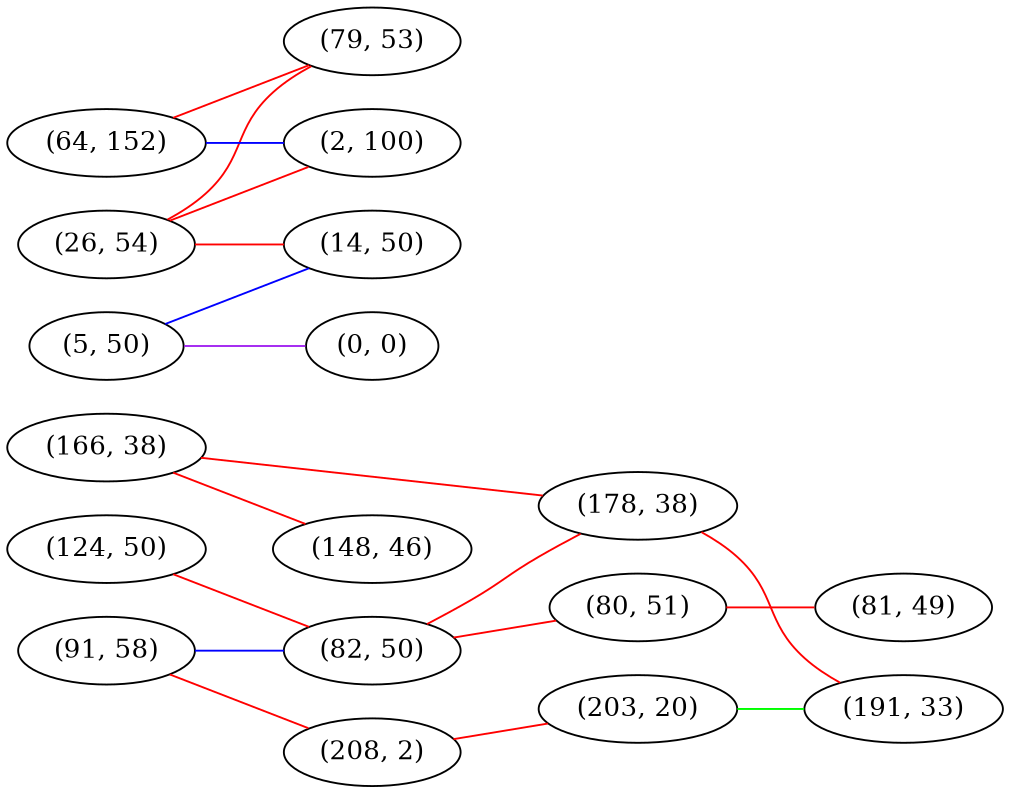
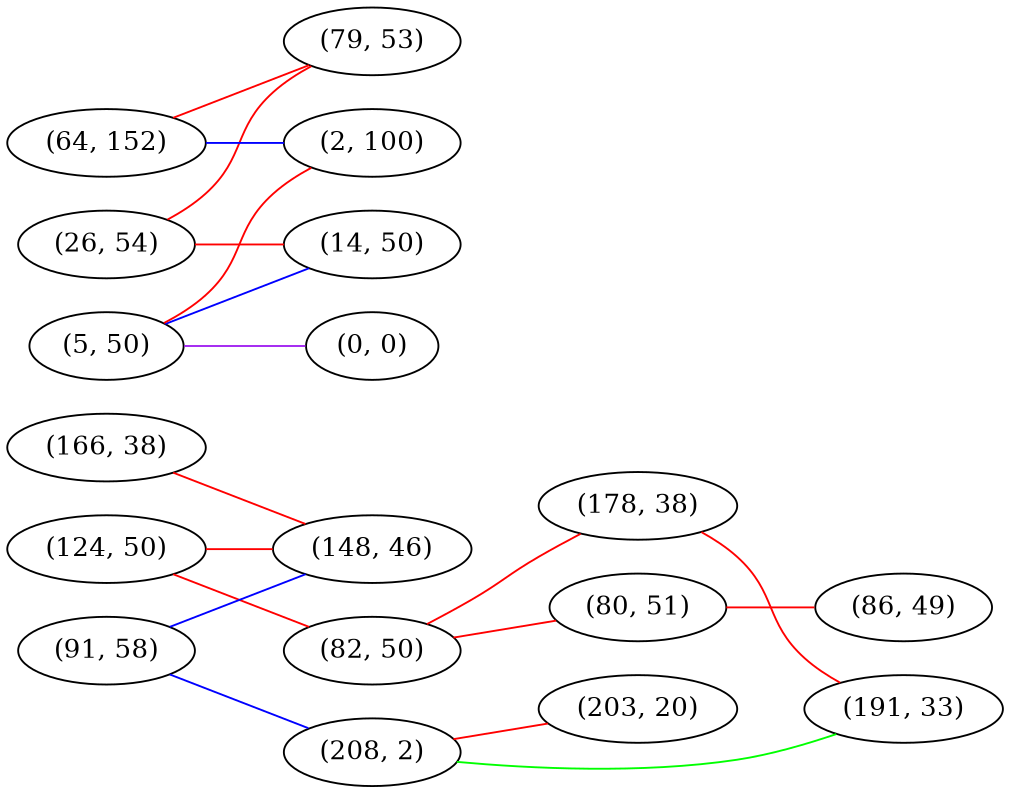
  graph {
    rankdir=LR
    edge [color=red weight=1]
    "(124, 50)"
    "(148, 46)"
    "(82, 50)"
    "(178, 38)"
    "(80, 51)"
    "(91, 58)"
    "(208, 2)"
    "(203, 20)"
    "(26, 54)"
    "(79, 53)"
    "(14, 50)"
    "(64, 152)"
    n13 [label="(2, 100)"]
    "(166, 38)"
    "(191, 33)"
-   "(81, 49)"
+   "(81, 49)" [label="(86, 49)"]
    "(5, 50)"
    "(0, 0)"
+   "(124, 50)" -- "(148, 46)"
    "(124, 50)" -- "(82, 50)"
    "(82, 50)" -- "(178, 38)"
    "(82, 50)" -- "(80, 51)"
    "(178, 38)" -- "(191, 33)"
    "(80, 51)" -- "(81, 49)"
-   "(91, 58)" -- "(82, 50)" [color=blue weight=3]
-   "(91, 58)" -- "(208, 2)" [weight=3]
+   "(91, 58)" -- "(148, 46)" [color=blue weight=3]
+   "(91, 58)" -- "(208, 2)" [color=blue weight=3]
    "(208, 2)" -- "(203, 20)"
-   "(203, 20)" -- "(191, 33)" [color=green weight=2]
+   "(208, 2)" -- "(191, 33)" [color=green weight=2]
    "(26, 54)" -- "(79, 53)"
    "(26, 54)" -- "(14, 50)"
    "(64, 152)" -- "(79, 53)"
    "(64, 152)" -- n13 [color=blue weight=3]
    "(166, 38)" -- "(148, 46)"
-   "(166, 38)" -- "(178, 38)"
    "(5, 50)" -- "(14, 50)" [color=blue weight=3]
-   "(26, 54)" -- n13
+   "(5, 50)" -- n13
    "(5, 50)" -- "(0, 0)" [color=purple weight=4]
  }
